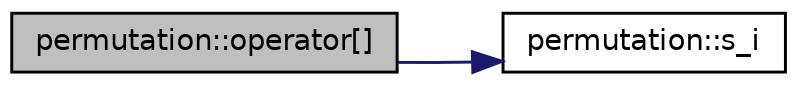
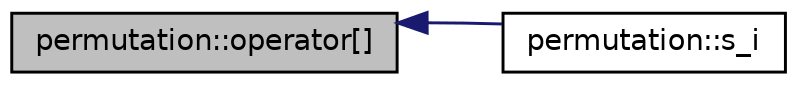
  digraph {
    rankdir=LR
    node [color=black fontname=Helvetica fontsize=10 shape=record style=filled]
    n1 [fillcolor=grey75 fontcolor=black height=0.2 label="permutation::operator[]" width=0.4]
    n2 [fillcolor=white height=0.2 label="permutation::s_i" width=0.4]
-   n1 -> n2 [color=midnightblue fontname=Helvetica fontsize=10 labelfontname=Helvetica labelfontsize=10 style=solid]
+   n2 -> n1 [color=midnightblue fontname=Helvetica fontsize=10 labelfontname=Helvetica labelfontsize=10 style=solid]
  }
